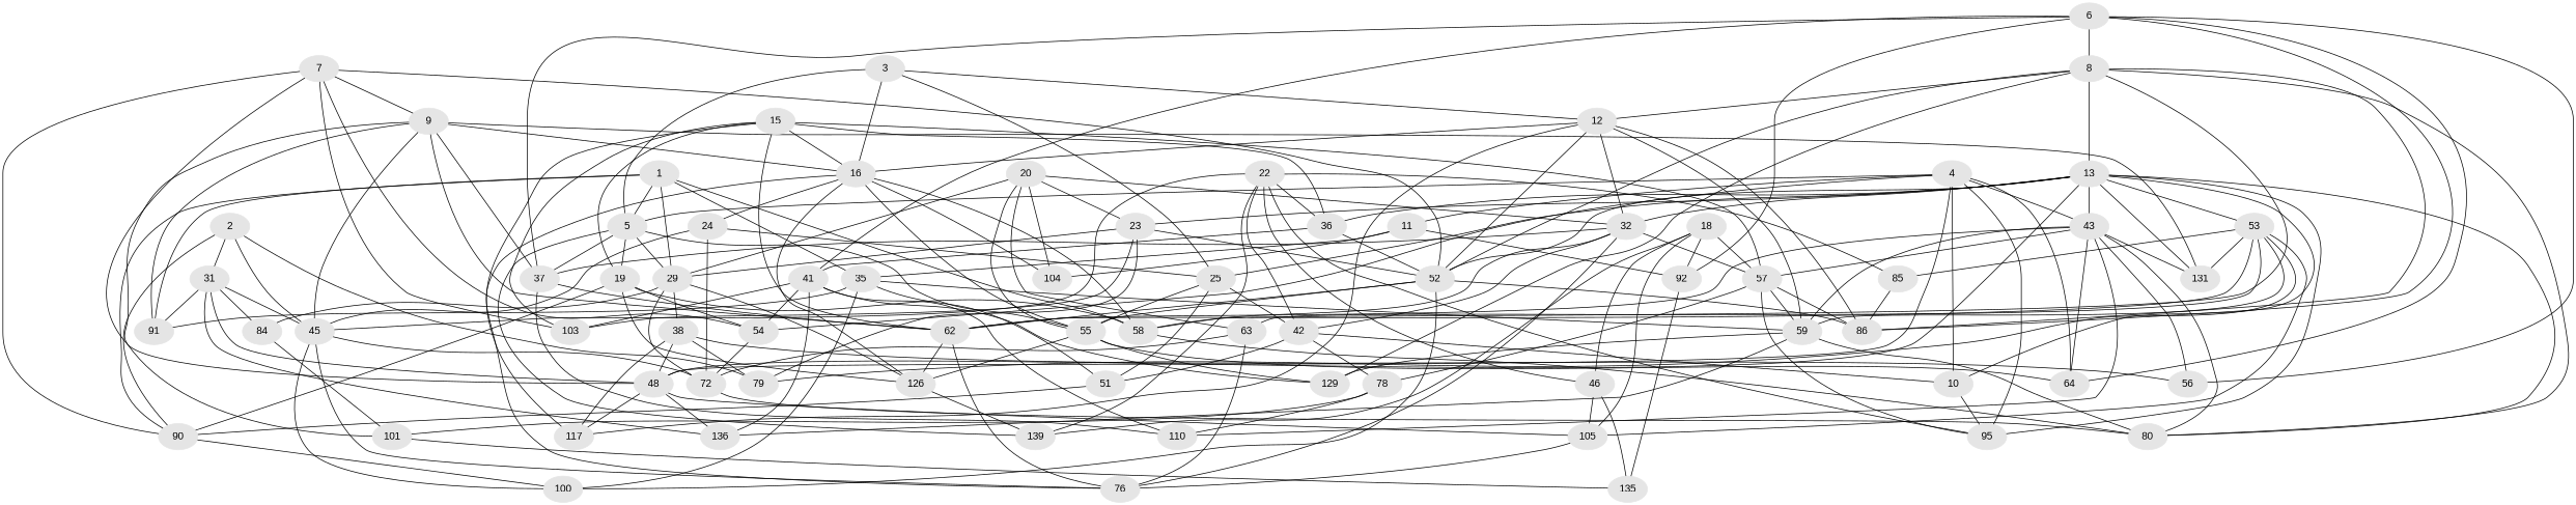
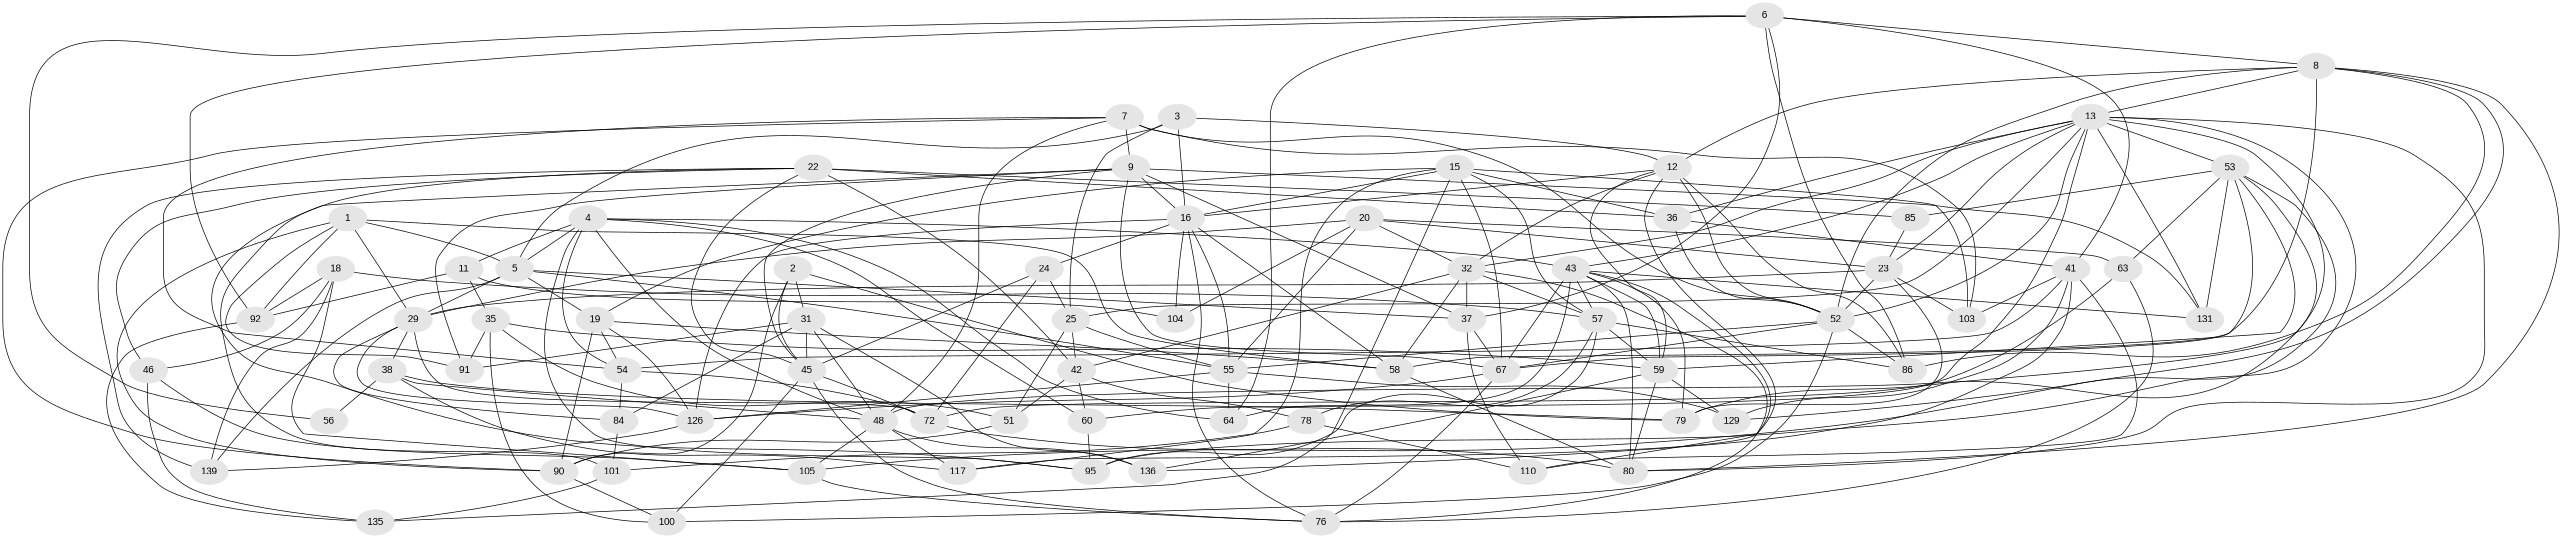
  graph {
    fontname="Liberation Sans"
    node [color=gray90 fontname="Liberation Sans" style=filled]
    edge [fontname="Liberation Sans"]
    1 [super="+17"]
    5 [super="+145+34"]
    29 [super="+89+99"]
    35 [super="+87"]
    58 [super="+107"]
    90 [super="+96"]
    91
    19 [super="+50"]
    37 [super="+109"]
    55 [super="+142+62"]
    139
    126 [super="+141"]
    72 [super="+124"]
    38 [super="+122"]
    84
    59 [super="+65"]
    51
    100
    80 [super="+88"]
    31 [super="+114"]
    45 [super="+111+132"]
    48 [super="+82"]
    136
    2
    79
    76 [super="+138"]
    3
    12 [super="+140+49"]
    16 [super="+102"]
    25 [super="+27"]
    86 [super="+134"]
    52 [super="+73+97"]
    32 [super="+69+113"]
    117
    104
    24
    42 [super="+121"]
    4 [super="+39+83"]
    11
    43 [super="+144+94"]
    54 [super="+137"]
-   60 [label=10]
+   60
    64
    95 [super="+115"]
    92
    56
-   67 [super="+93+133" label=62]
+   67 [super="+93+133"]
    131
    57 [super="+120+116"]
    110
    105
    129
    6 [super="+98+14"]
    8 [super="+10"]
    41 [super="+106+118"]
    13 [super="+26+21+68"]
    103
    135
    7 [super="+81"]
    9 [super="+108+44"]
    101
    23 [super="+47"]
    36 [super="+66"]
    53 [super="+70"]
    63
    85
    15 [super="+143+112"]
    78
    18 [super="+71"]
    46
    20 [super="+74"]
    22 [super="+33"]
    1 -- 5
    1 -- 29
-   1 -- 35
+   1 -- 92
    1 -- 58
    1 -- 90
    1 -- 91
    5 -- 29
    5 -- 19
    5 -- 37
    5 -- 55
    5 -- 139
    29 -- 126
    29 -- 72
    29 -- 38
    29 -- 84
    35 -- 91
    35 -- 59
    35 -- 51
    35 -- 100
    58 -- 80
    90 -- 100
    19 -- 58
    19 -- 90
    19 -- 126
    19 -- 54
    37 -- 67
    37 -- 110
    55 -- 126
    55 -- 64
    55 -- 129
    126 -- 139
    72 -- 80
    38 -- 48
    38 -- 79
    38 -- 117
    38 -- 56 [weight=2]
    84 -- 101
    59 -- 80
    59 -- 136
    59 -- 129
    51 -- 90
    31 -- 91
    31 -- 84
    31 -- 45
    31 -- 48
    31 -- 136
    45 -- 72
    45 -- 100
    45 -- 76
    48 -- 136
    48 -- 117
    48 -- 105
    2 -- 90
    2 -- 31
    2 -- 45
    2 -- 79
    3 -- 5
    3 -- 12
    3 -- 16
    3 -- 25
    12 -- 59
    12 -- 16
    12 -- 86
    12 -- 52
    12 -- 32
    12 -- 117
    16 -- 58
    16 -- 55
    16 -- 126
    16 -- 76
    16 -- 104
    16 -- 24
    25 -- 55
    25 -- 51
    25 -- 42
    52 -- 55
    52 -- 100
    52 -- 86
    52 -- 67
    32 -- 58
    32 -- 37
    32 -- 76
    32 -- 42
    32 -- 57
    24 -- 72
    24 -- 45
    24 -- 25
    42 -- 51
    42 -- 60
    42 -- 78
    4 -- 5
    4 -- 48
    4 -- 11
    4 -- 43
    4 -- 54
    4 -- 60
    4 -- 64
    4 -- 95
    11 -- 35
    11 -- 104
    11 -- 92
    43 -- 59
    43 -- 80
    43 -- 64
-   43 -- 56
+   43 -- 79
    43 -- 67
    43 -- 131
    43 -- 57
    43 -- 110
    54 -- 72
+   54 -- 84
    60 -- 95
    92 -- 135
    67 -- 126
    67 -- 76
    57 -- 59
    57 -- 86
    57 -- 95
    57 -- 78
    105 -- 76
    6 -- 37
    6 -- 86
    6 -- 64
    6 -- 92
    6 -- 56
    6 -- 8
    6 -- 41
    8 -- 58
    8 -- 80
    8 -- 12
    8 -- 86
    8 -- 52
    8 -- 129
    8 -- 13
    41 -- 136
    41 -- 54
    41 -- 110
    41 -- 129
    41 -- 103
    13 -- 80
    13 -- 48
    13 -- 25
    13 -- 52
    13 -- 32
    13 -- 43
    13 -- 60
    13 -- 95 [weight=2]
    13 -- 131
    13 -- 23
    13 -- 36
    13 -- 53
    7 -- 90
    7 -- 48
    7 -- 52
    7 -- 54
    7 -- 103
    7 -- 9
    9 -- 91
    9 -- 37
    9 -- 45
    9 -- 16
    9 -- 67
    9 -- 131
    9 -- 101
    101 -- 135
    23 -- 29
    23 -- 79
    23 -- 52
    23 -- 103
    36 -- 52
    36 -- 41 [weight=2]
    53 -- 59
    53 -- 79
    53 -- 67
    53 -- 131
    53 -- 105
    53 -- 63
    53 -- 85
    63 -- 72
    63 -- 76
-   85 -- 86
+   85 -- 23
    15 -- 19
    15 -- 16
    15 -- 117
    15 -- 67
    15 -- 57
    15 -- 103
+   15 -- 135
    15 -- 36
    78 -- 110
    78 -- 101
    18 -- 139
    18 -- 92
    18 -- 57
    18 -- 105
    18 -- 46
    46 -- 105
    46 -- 135
    20 -- 29
    20 -- 55
    20 -- 32
    20 -- 104
    20 -- 23
    20 -- 63
    22 -- 139
    22 -- 45
    22 -- 42
    22 -- 95
    22 -- 36
    22 -- 85 [weight=2]
    22 -- 46
  }
